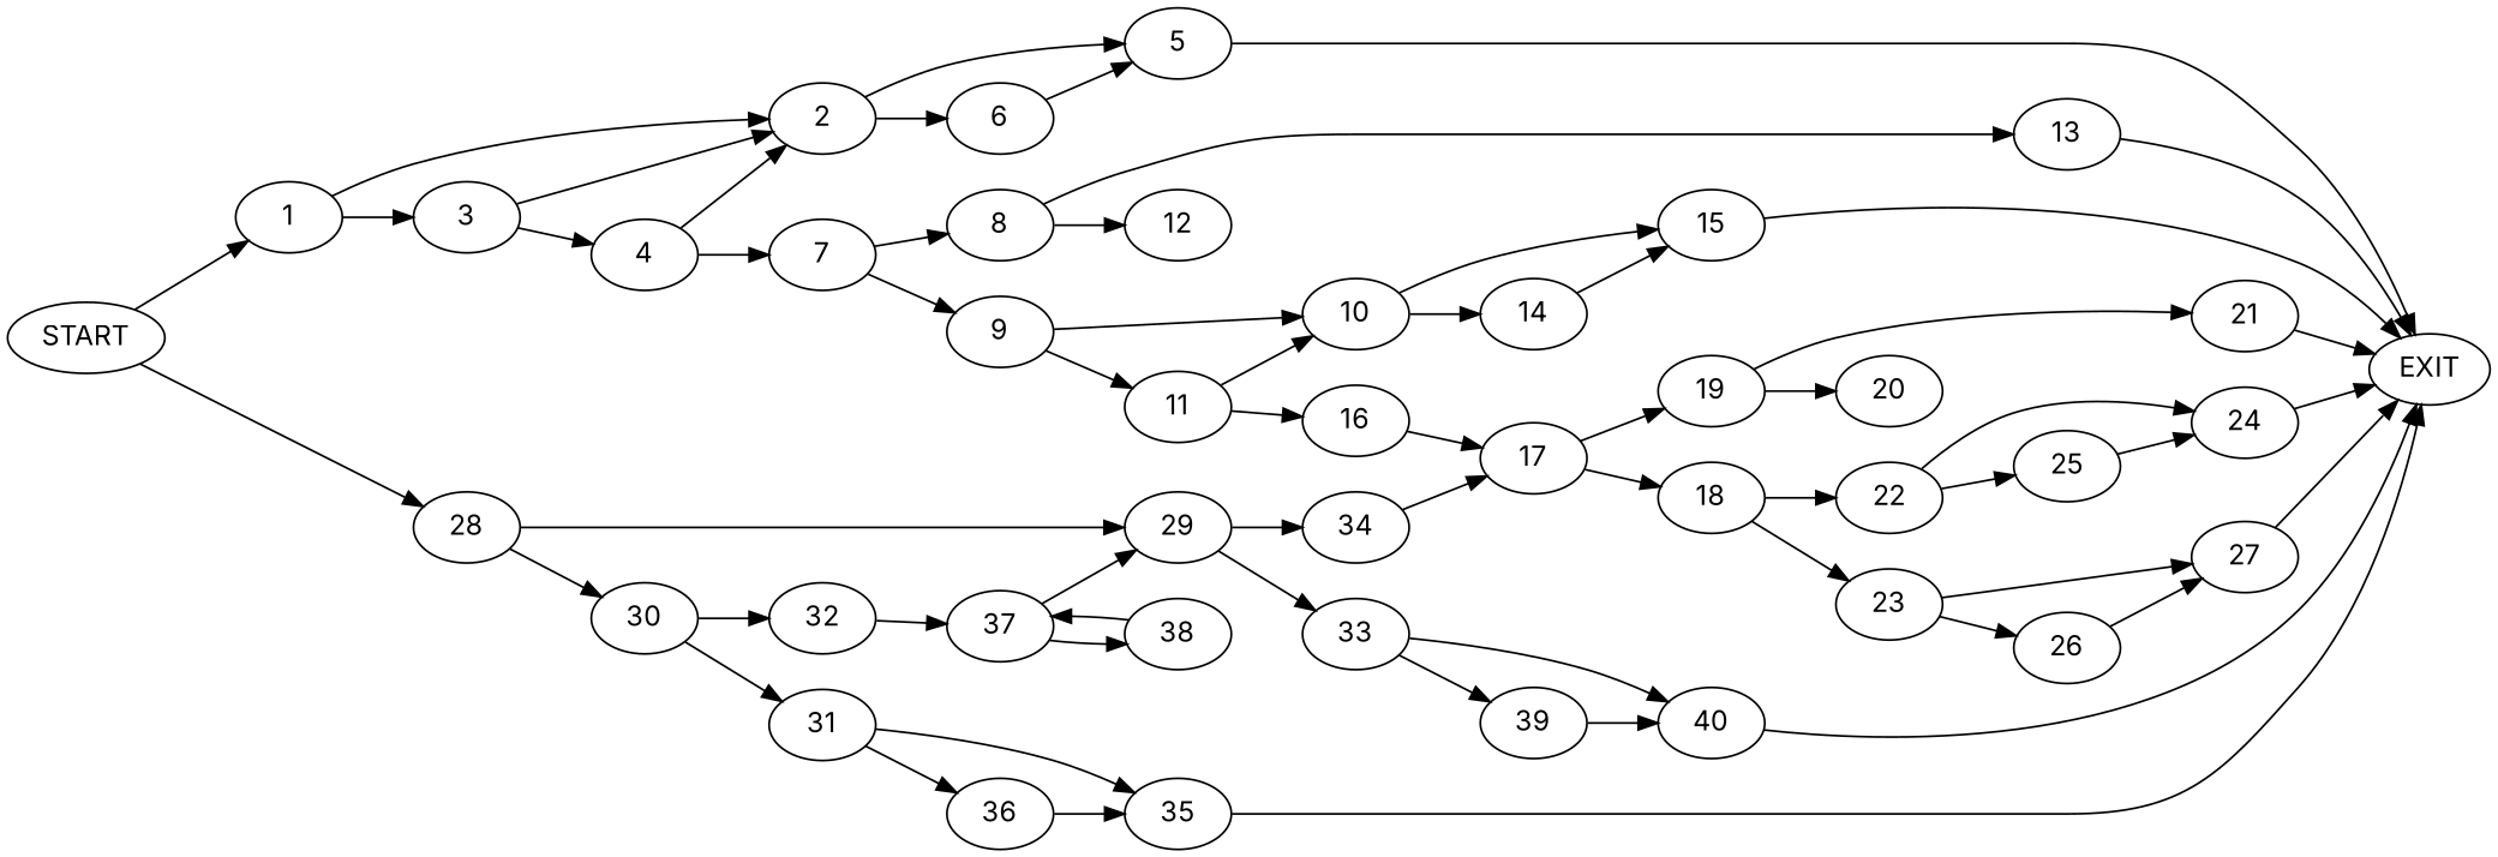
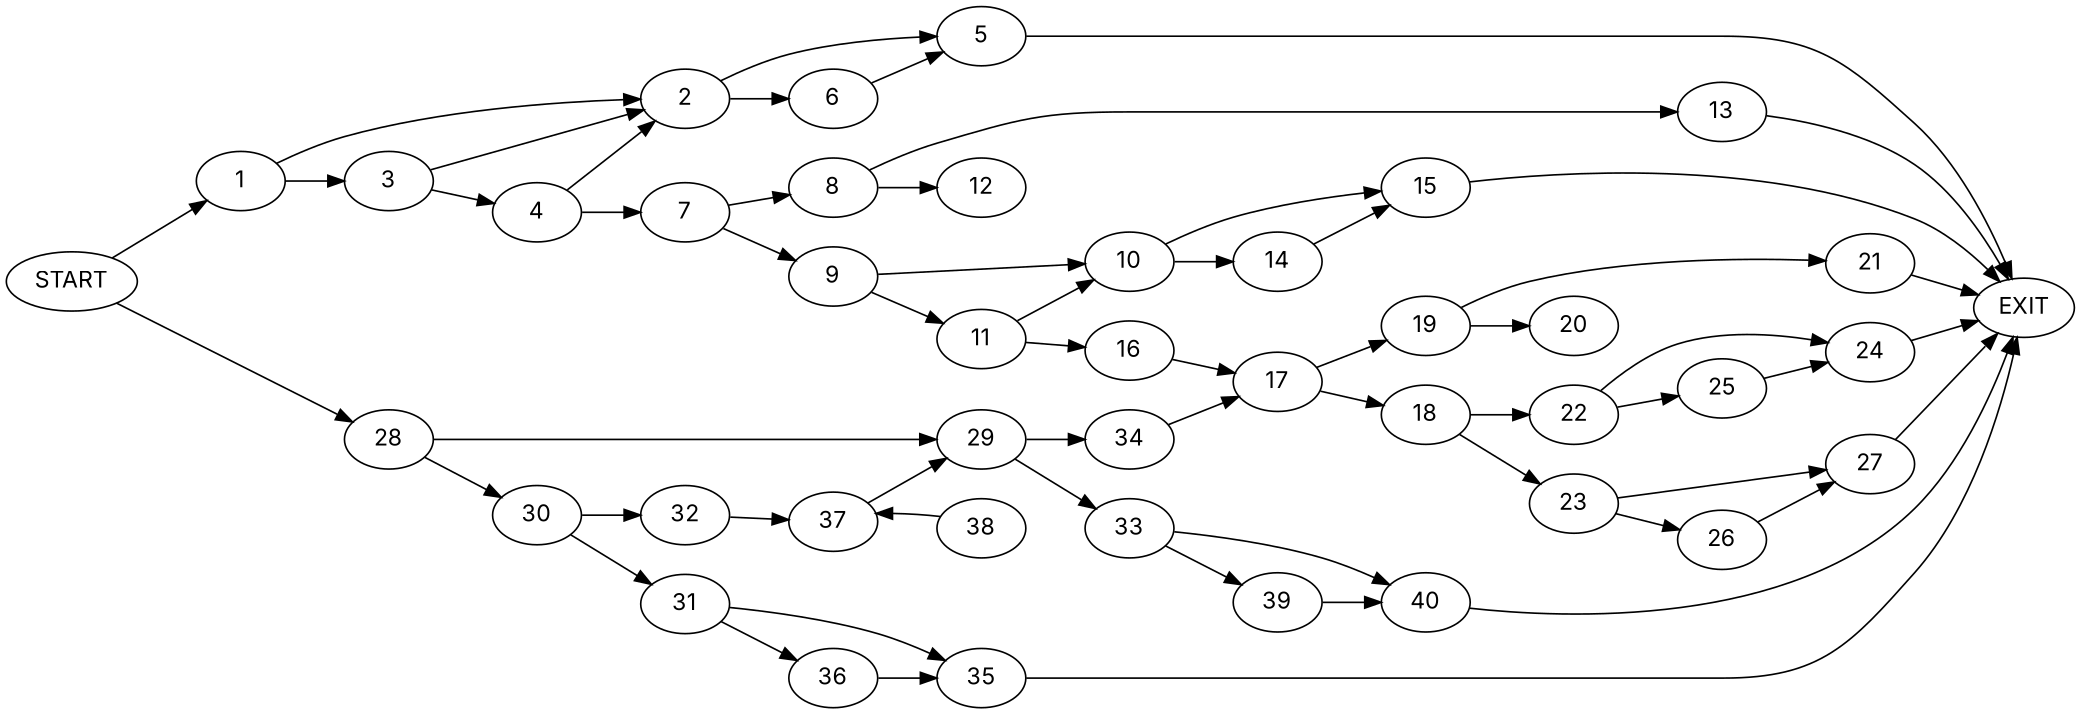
  digraph {
    fontname=Inter
    rankdir=LR
    node [fontname=Inter]
    edge [fontname=Inter]
    n1 [label=START]
    1
    28
    2
    3
    29
    30
    n8 [label=EXIT]
    5
    6
    4
    7
    8
    9
    12
    13
    10
    11
    14
    15
    16
    17
    18
    19
    22
    23
    20
    21
    24
    25
    26
    27
    33
    34
    31
    32
    39
    40
    35
    36
    37
    38
    n1 -> 1
    n1 -> 28
    1 -> 2
    1 -> 3
    28 -> 29
    28 -> 30
    2 -> 5
    2 -> 6
    3 -> 2
    3 -> 4
    29 -> 33
    29 -> 34
    30 -> 31
    30 -> 32
    5 -> n8
    6 -> 5
    4 -> 2
    4 -> 7
    7 -> 8
    7 -> 9
    8 -> 12
    8 -> 13
    9 -> 10
    9 -> 11
    13 -> n8
    10 -> 14
    10 -> 15
    11 -> 10
    11 -> 16
    14 -> 15
    15 -> n8
    16 -> 17
    17 -> 18
    17 -> 19
    18 -> 22
    18 -> 23
    19 -> 20
    19 -> 21
    22 -> 24
    22 -> 25
    23 -> 26
    23 -> 27
    21 -> n8
    24 -> n8
    25 -> 24
    26 -> 27
    27 -> n8
    33 -> 39
    33 -> 40
    34 -> 17
    31 -> 35
    31 -> 36
    32 -> 37
    39 -> 40
    40 -> n8
    35 -> n8
    36 -> 35
    37 -> 29
-   37 -> 38
    38 -> 37
  }
